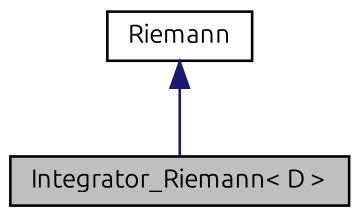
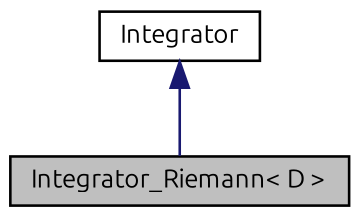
  digraph {
    fontname=Ubuntu
    node [color=black fontname=Ubuntu fontsize=10 shape=record style=filled]
    n1 [fillcolor=grey75 fontcolor=black height=0.2 label="Integrator_Riemann\< D \>" width=0.4]
-   n2 [fillcolor=white height=0.2 label=Riemann width=0.4]
+   n2 [fillcolor=white height=0.2 label=Integrator width=0.4]
    n2 -> n1 [color=midnightblue dir=back fontname=Ubuntu fontsize=10 labelfontname=Helvetica labelfontsize=10 style=solid]
  }
